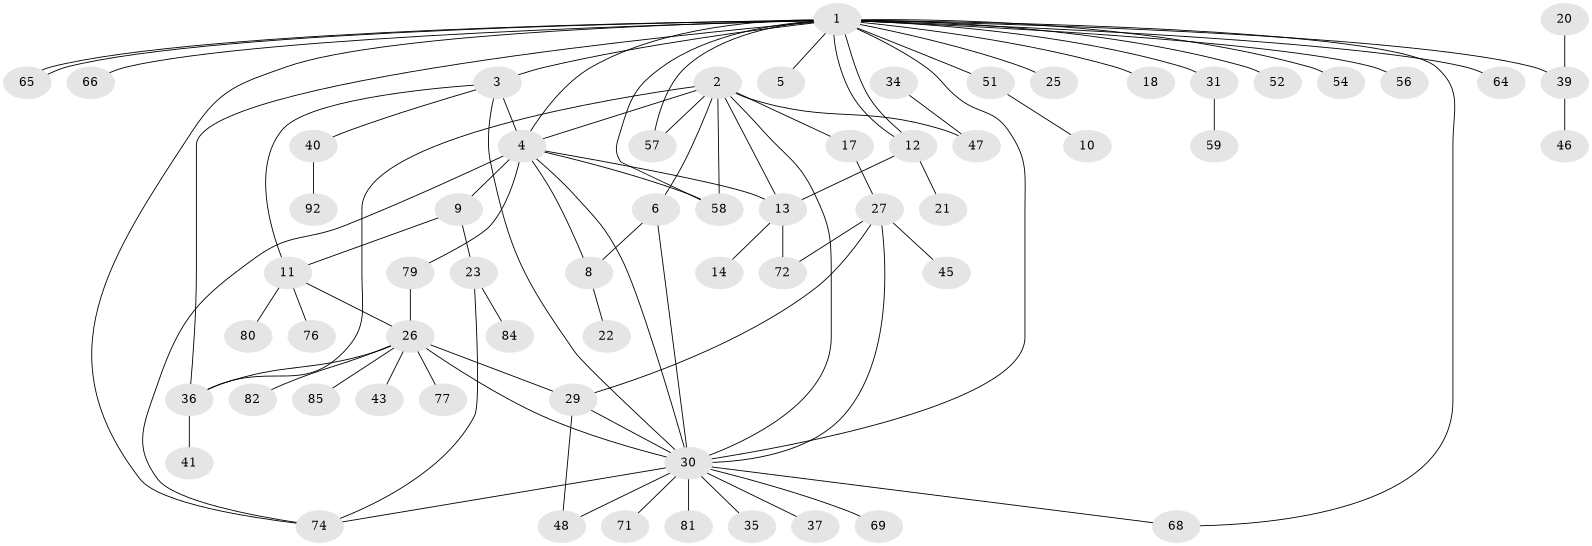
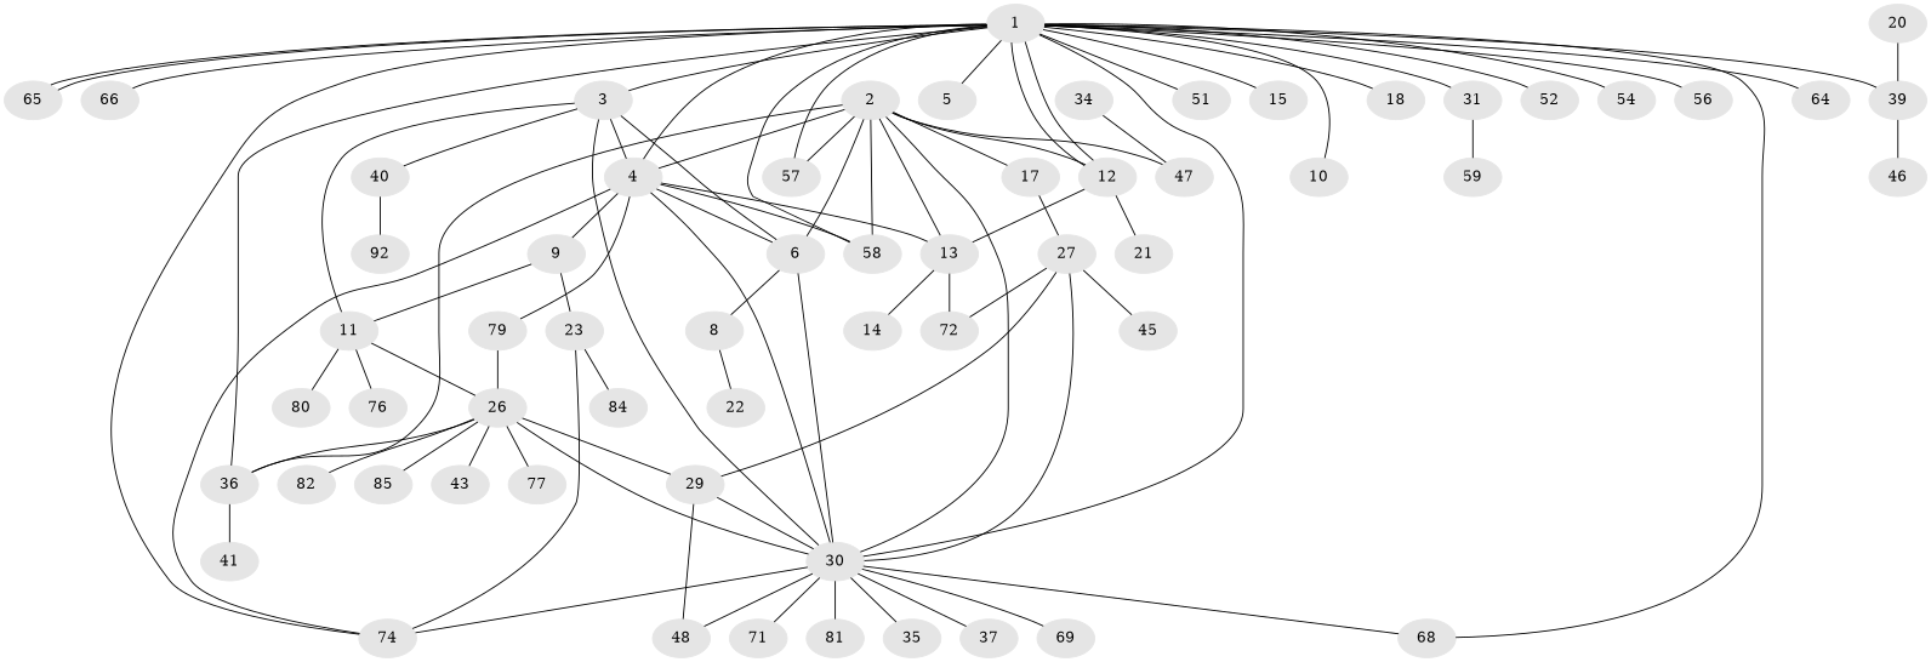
  graph {
    node [color=gray90 style=filled]
    1 [super="+73"]
    3
    4 [super="+7"]
    5
    10
    12 [super="+25"]
-   15 [label=25]
+   15
    18 [super="+62"]
    30 [super="+50"]
    31 [super="+55"]
    36 [super="+67"]
    39 [super="+63"]
    51
    52
    54
    56
    57
    58 [super="+83"]
    64
    65
    66
    68
    74 [super="+80"]
    2 [super="+44"]
    6 [super="+33"]
    13 [super="+75"]
    17 [super="+19"]
    47
    11 [super="+49"]
    40
    9
    79
    26 [super="+78"]
    76
    n35 [label=80]
    21 [super="+61"]
    48
    35
    37
    69
    71
    81
    59
    41 [super="+60"]
    46
    8 [super="+16"]
    14 [super="+53"]
    72 [super="+86"]
    27 [super="+28"]
    n50 [label=92]
    23 [super="+24"]
    22
    29 [super="+70"]
    43
    77
    82
    85
    84
    20
    45
    34
    1 -- 3
    1 -- 4 [weight=3]
    1 -- 5
-   51 -- 10
+   1 -- 10
    1 -- 12
    1 -- 12
    1 -- 15
    1 -- 18
    1 -- 30 [weight=2]
    1 -- 31
    1 -- 36
    1 -- 39
    1 -- 51
    1 -- 52
    1 -- 54
    1 -- 56
    1 -- 57
    1 -- 58
    1 -- 64
    1 -- 65
    1 -- 65
    1 -- 66
    1 -- 68
    1 -- 74
    3 -- 4 [weight=2]
    3 -- 30
+   3 -- 6
    3 -- 11 [weight=2]
    3 -- 40
    4 -- 30 [weight=2]
    4 -- 58
    4 -- 74
-   4 -- 8
+   4 -- 6
    4 -- 13
    4 -- 9
    4 -- 79
    12 -- 13
    12 -- 21
    30 -- 68
    30 -- 74
    30 -- 48
    30 -- 35
    30 -- 37
    30 -- 69
    30 -- 71
    30 -- 81
    31 -- 59
    36 -- 41
    39 -- 46
    2 -- 4
+   2 -- 12
    2 -- 30
    2 -- 36
    2 -- 57
    2 -- 58
    2 -- 6 [weight=2]
    2 -- 13
    2 -- 17
    2 -- 47
    6 -- 30
    6 -- 8
    13 -- 14
    13 -- 72
    17 -- 27
    11 -- 26
    11 -- 76
    11 -- n35
    40 -- n50
    9 -- 11
    9 -- 23
    79 -- 26
    26 -- 30
    26 -- 36
    26 -- 29
    26 -- 43
    26 -- 77
    26 -- 82
    26 -- 85
    8 -- 22
    27 -- 30
    27 -- 72
    27 -- 29
    27 -- 45
    23 -- 74
    23 -- 84
    29 -- 30
    29 -- 48
    20 -- 39
    34 -- 47
  }
